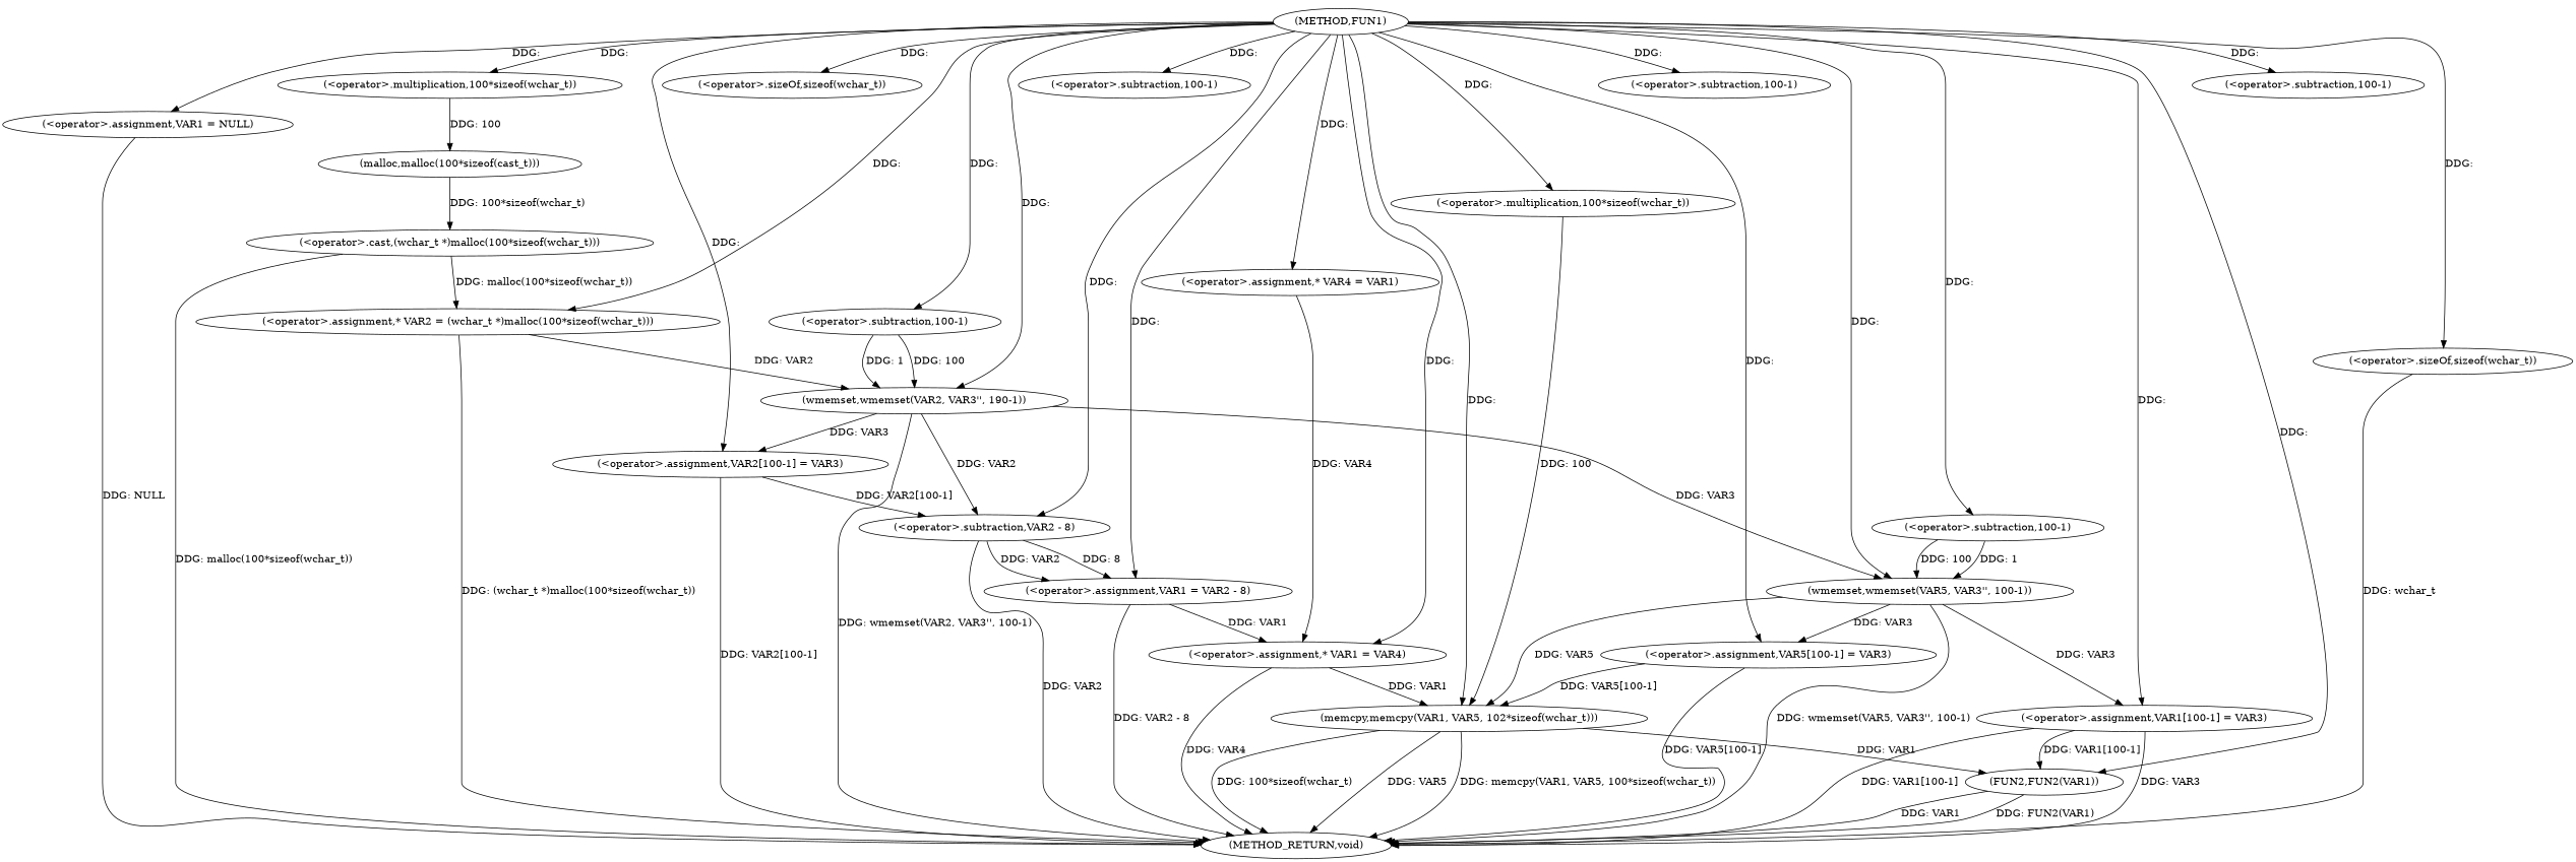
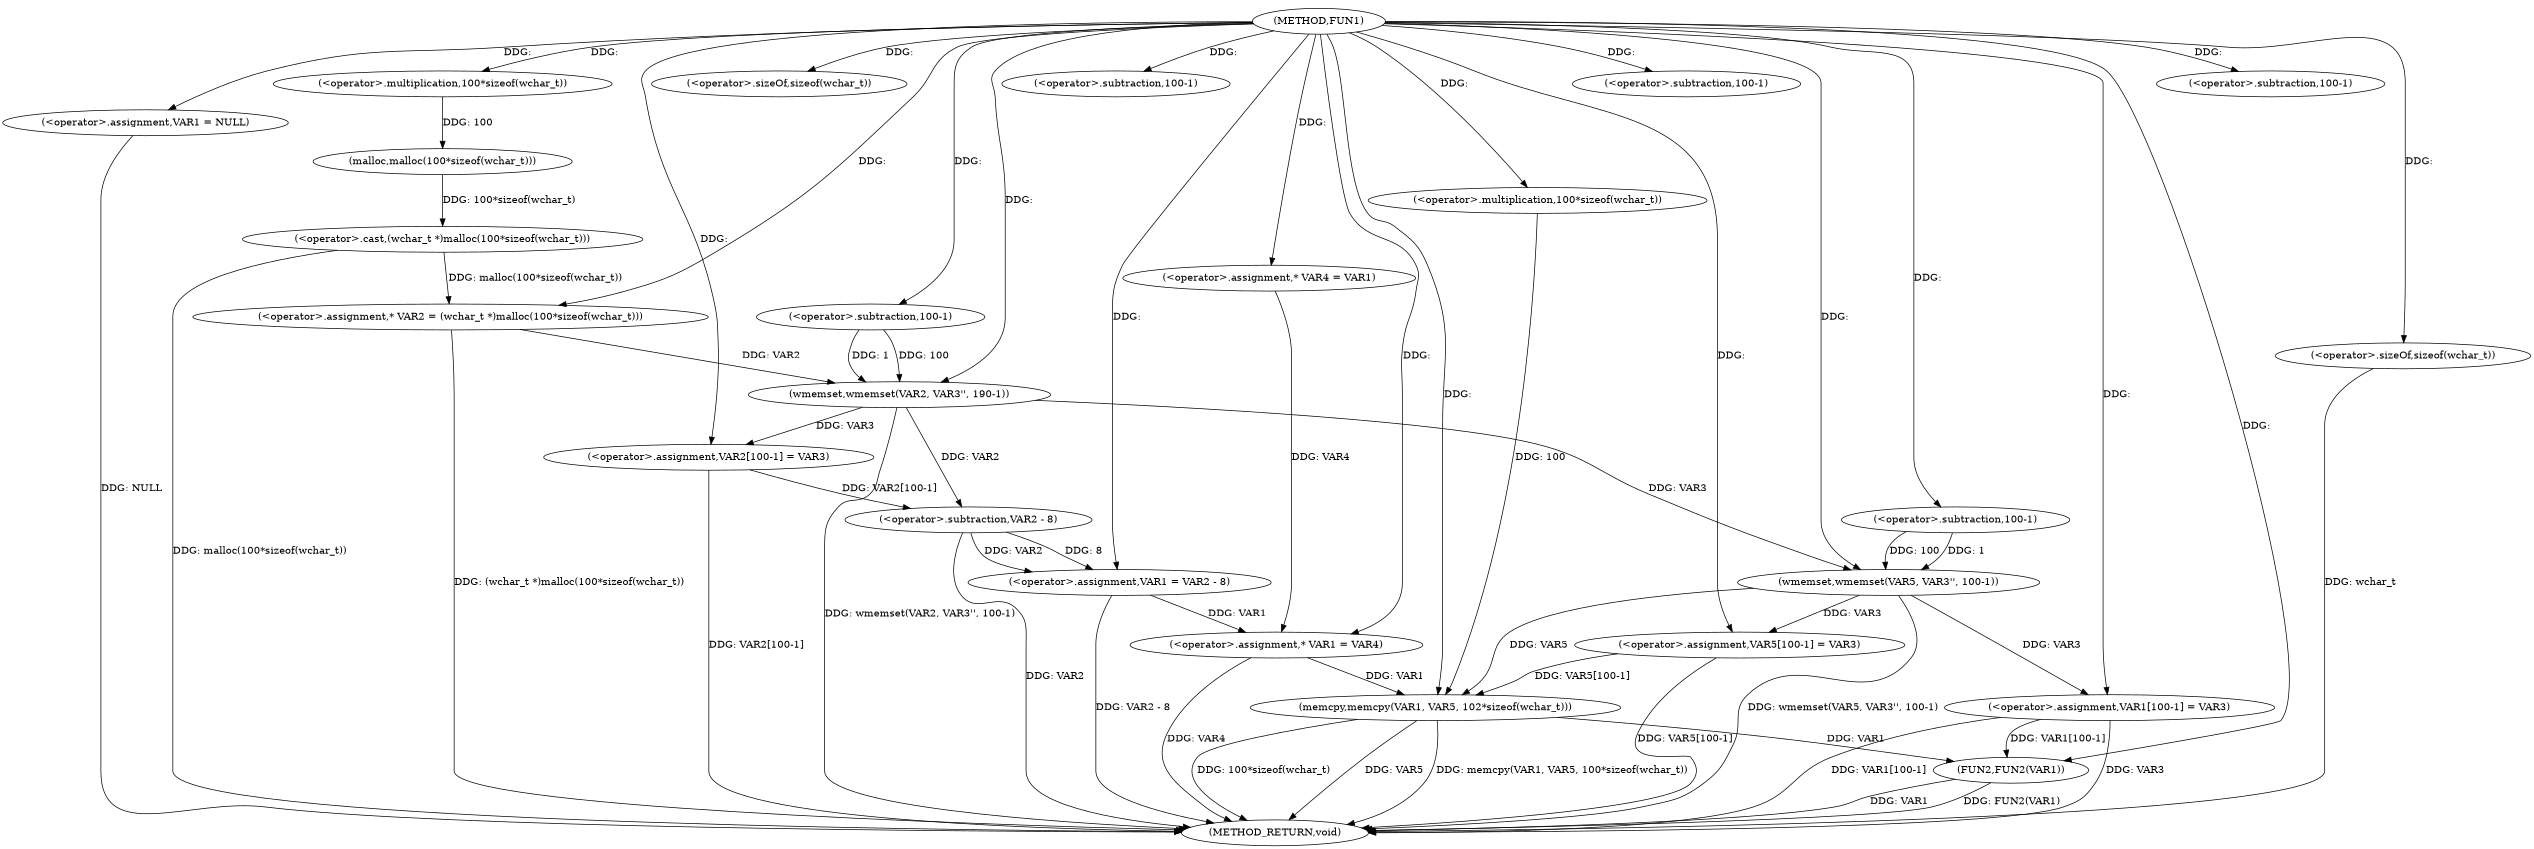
  digraph {
    n1 [label="(METHOD,FUN1)"]
    n2 [label="(<operator>.assignment,VAR1 = NULL)"]
    n3 [label="(<operator>.assignment,* VAR2 = (wchar_t *)malloc(100*sizeof(wchar_t)))"]
    n4 [label="(<operator>.multiplication,100*sizeof(wchar_t))"]
    n5 [label="(<operator>.sizeOf,sizeof(wchar_t))"]
    n6 [label="(wmemset,wmemset(VAR2, VAR3'', 190-1))"]
    n7 [label="(<operator>.subtraction,100-1)"]
    n8 [label="(<operator>.assignment,VAR2[100-1] = VAR3)"]
    n9 [label="(<operator>.subtraction,100-1)"]
    n10 [label="(<operator>.assignment,VAR1 = VAR2 - 8)"]
    n11 [label="(<operator>.subtraction,VAR2 - 8)"]
    n12 [label="(<operator>.assignment,* VAR4 = VAR1)"]
    n13 [label="(<operator>.assignment,* VAR1 = VAR4)"]
    n14 [label="(wmemset,wmemset(VAR5, VAR3'', 100-1))"]
    n15 [label="(<operator>.subtraction,100-1)"]
    n16 [label="(<operator>.assignment,VAR5[100-1] = VAR3)"]
    n17 [label="(<operator>.subtraction,100-1)"]
    n18 [label="(memcpy,memcpy(VAR1, VAR5, 102*sizeof(wchar_t)))"]
    n19 [label="(<operator>.multiplication,100*sizeof(wchar_t))"]
    n20 [label="(<operator>.sizeOf,sizeof(wchar_t))"]
    n21 [label="(<operator>.assignment,VAR1[100-1] = VAR3)"]
    n22 [label="(<operator>.subtraction,100-1)"]
    n23 [label="(FUN2,FUN2(VAR1))"]
    n24 [label="(METHOD_RETURN,void)"]
-   n25 [label="(malloc,malloc(100*sizeof(cast_t)))"]
+   n25 [label="(malloc,malloc(100*sizeof(wchar_t)))"]
    n26 [label="(<operator>.cast,(wchar_t *)malloc(100*sizeof(wchar_t)))"]
    n1 -> n2 [label="DDG: "]
    n1 -> n3 [label="DDG: "]
    n1 -> n4 [label="DDG: "]
    n1 -> n5 [label="DDG: "]
    n1 -> n6 [label="DDG: "]
    n1 -> n7 [label="DDG: "]
    n1 -> n8 [label="DDG: "]
    n1 -> n9 [label="DDG: "]
    n1 -> n10 [label="DDG: "]
-   n1 -> n11 [label="DDG: "]
    n1 -> n12 [label="DDG: "]
    n1 -> n13 [label="DDG: "]
    n1 -> n14 [label="DDG: "]
    n1 -> n15 [label="DDG: "]
    n1 -> n16 [label="DDG: "]
    n1 -> n17 [label="DDG: "]
    n1 -> n18 [label="DDG: "]
    n1 -> n19 [label="DDG: "]
    n1 -> n20 [label="DDG: "]
    n1 -> n21 [label="DDG: "]
    n1 -> n22 [label="DDG: "]
    n1 -> n23 [label="DDG: "]
    n2 -> n24 [label="DDG: NULL"]
    n3 -> n6 [label="DDG: VAR2"]
    n3 -> n24 [label="DDG: (wchar_t *)malloc(100*sizeof(wchar_t))"]
    n4 -> n25 [label="DDG: 100"]
    n6 -> n8 [label="DDG: VAR3"]
    n6 -> n11 [label="DDG: VAR2"]
    n6 -> n14 [label="DDG: VAR3"]
    n6 -> n24 [label="DDG: wmemset(VAR2, VAR3'', 100-1)"]
    n7 -> n6 [label="DDG: 100"]
    n7 -> n6 [label="DDG: 1"]
    n8 -> n11 [label="DDG: VAR2[100-1]"]
    n8 -> n24 [label="DDG: VAR2[100-1]"]
    n10 -> n13 [label="DDG: VAR1"]
    n10 -> n24 [label="DDG: VAR2 - 8"]
    n11 -> n10 [label="DDG: VAR2"]
    n11 -> n10 [label="DDG: 8"]
    n11 -> n24 [label="DDG: VAR2"]
    n12 -> n13 [label="DDG: VAR4"]
    n13 -> n18 [label="DDG: VAR1"]
    n13 -> n24 [label="DDG: VAR4"]
    n14 -> n16 [label="DDG: VAR3"]
    n14 -> n18 [label="DDG: VAR5"]
    n14 -> n21 [label="DDG: VAR3"]
    n14 -> n24 [label="DDG: wmemset(VAR5, VAR3'', 100-1)"]
    n15 -> n14 [label="DDG: 100"]
    n15 -> n14 [label="DDG: 1"]
    n16 -> n18 [label="DDG: VAR5[100-1]"]
    n16 -> n24 [label="DDG: VAR5[100-1]"]
    n18 -> n23 [label="DDG: VAR1"]
    n18 -> n24 [label="DDG: VAR5"]
    n18 -> n24 [label="DDG: memcpy(VAR1, VAR5, 100*sizeof(wchar_t))"]
    n18 -> n24 [label="DDG: 100*sizeof(wchar_t)"]
    n19 -> n18 [label="DDG: 100"]
    n20 -> n24 [label="DDG: wchar_t"]
    n21 -> n23 [label="DDG: VAR1[100-1]"]
    n21 -> n24 [label="DDG: VAR3"]
    n21 -> n24 [label="DDG: VAR1[100-1]"]
    n23 -> n24 [label="DDG: FUN2(VAR1)"]
    n23 -> n24 [label="DDG: VAR1"]
    n25 -> n26 [label="DDG: 100*sizeof(wchar_t)"]
    n26 -> n3 [label="DDG: malloc(100*sizeof(wchar_t))"]
    n26 -> n24 [label="DDG: malloc(100*sizeof(wchar_t))"]
  }
